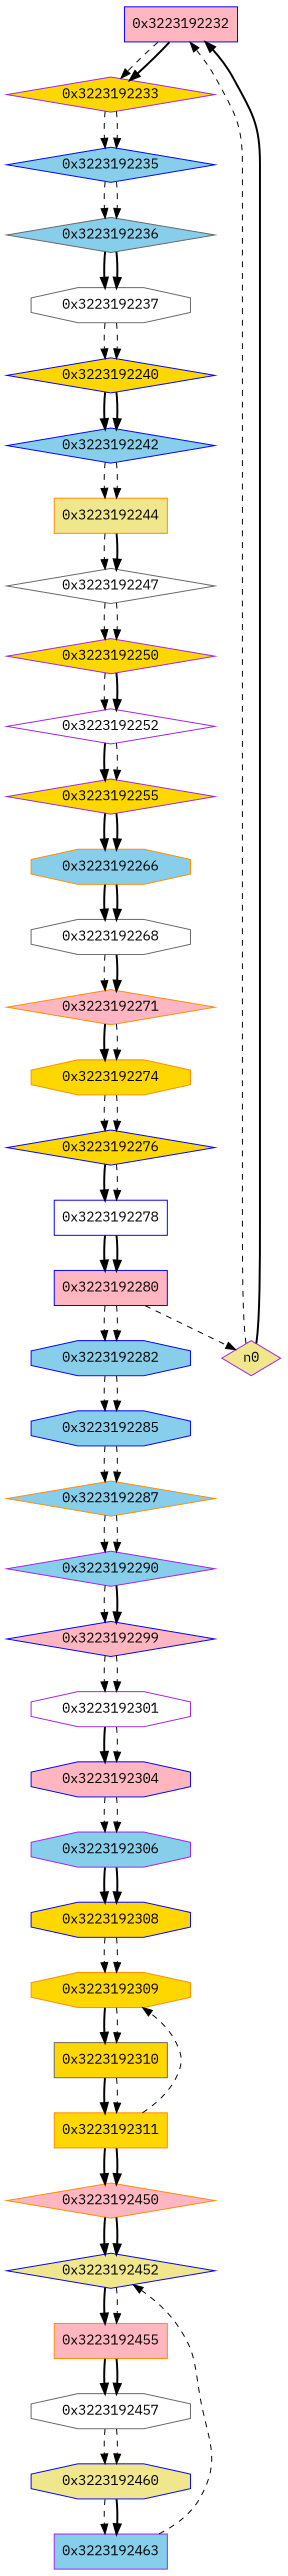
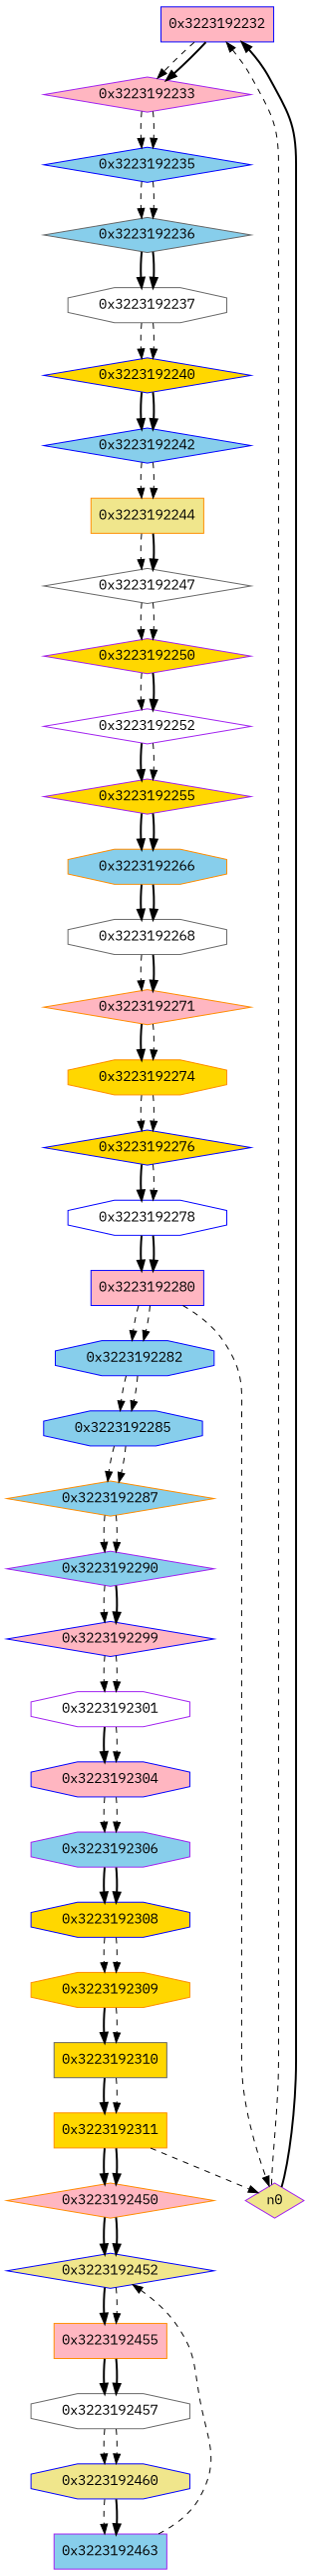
  digraph {
    fontname="IBM Plex Mono"
    node [color=blue fillcolor=skyblue fontname="IBM Plex Mono" shape=diamond style=filled]
    edge [fontname="IBM Plex Mono" style=dashed]
    n1 [fillcolor=lightpink label="0x3223192232" shape=box]
-   n2 [color=purple fillcolor=gold label="0x3223192233"]
+   n2 [color=purple fillcolor=lightpink label="0x3223192233"]
    n3 [label="0x3223192235"]
    n4 [color=gray40 label="0x3223192236"]
    n5 [color=gray40 fillcolor=white label="0x3223192237" shape=octagon]
    n6 [fillcolor=gold label="0x3223192240"]
    n7 [label="0x3223192242"]
    n8 [color=darkorange fillcolor=khaki label="0x3223192244" shape=box]
    n9 [color=gray40 fillcolor=white label="0x3223192247"]
    n10 [color=purple fillcolor=gold label="0x3223192250"]
    n11 [color=purple fillcolor=white label="0x3223192252"]
    n12 [color=purple fillcolor=gold label="0x3223192255"]
    n13 [color=darkorange label="0x3223192266" shape=octagon]
    n14 [color=gray40 fillcolor=white label="0x3223192268" shape=octagon]
    n15 [color=darkorange fillcolor=lightpink label="0x3223192271"]
    n16 [color=darkorange fillcolor=gold label="0x3223192274" shape=octagon]
    n17 [fillcolor=gold label="0x3223192276"]
-   n18 [fillcolor=white label="0x3223192278" shape=box]
+   n18 [fillcolor=white label="0x3223192278" shape=octagon]
    n19 [fillcolor=lightpink label="0x3223192280" shape=box]
    n20 [label="0x3223192282" shape=octagon]
    n0 [color=purple fillcolor=khaki]
    n21 [label="0x3223192285" shape=octagon]
    n22 [color=darkorange label="0x3223192287"]
    n23 [color=purple label="0x3223192290"]
    n24 [fillcolor=lightpink label="0x3223192299"]
    n25 [color=purple fillcolor=white label="0x3223192301" shape=octagon]
    n26 [fillcolor=lightpink label="0x3223192304" shape=octagon]
    n27 [color=purple label="0x3223192306" shape=octagon]
    n28 [fillcolor=gold label="0x3223192308" shape=octagon]
    n29 [color=darkorange fillcolor=gold label="0x3223192309" shape=octagon]
    n30 [color=gray40 fillcolor=gold label="0x3223192310" shape=box]
    n31 [color=darkorange fillcolor=gold label="0x3223192311" shape=box]
    n32 [color=darkorange fillcolor=lightpink label="0x3223192450"]
    n33 [fillcolor=khaki label="0x3223192452"]
    n34 [color=darkorange fillcolor=lightpink label="0x3223192455" shape=box]
    n35 [color=gray40 fillcolor=white label="0x3223192457" shape=octagon]
    n36 [fillcolor=khaki label="0x3223192460" shape=octagon]
    n37 [color=purple label="0x3223192463" shape=box]
    n1 -> n2
    n1 -> n2 [style=bold]
    n2 -> n3
    n2 -> n3
    n3 -> n4
    n3 -> n4
    n4 -> n5 [style=bold]
    n4 -> n5 [style=bold]
    n5 -> n6
    n5 -> n6
    n6 -> n7 [style=bold]
    n6 -> n7 [style=bold]
    n7 -> n8
    n7 -> n8
    n8 -> n9
    n8 -> n9 [style=bold]
    n9 -> n10
    n9 -> n10
    n10 -> n11
    n10 -> n11 [style=bold]
    n11 -> n12 [style=bold]
    n11 -> n12
    n12 -> n13 [style=bold]
    n12 -> n13 [style=bold]
    n13 -> n14 [style=bold]
    n13 -> n14 [style=bold]
    n14 -> n15
    n14 -> n15 [style=bold]
    n15 -> n16 [style=bold]
    n15 -> n16
    n16 -> n17
    n16 -> n17
    n17 -> n18 [style=bold]
    n17 -> n18
    n18 -> n19 [style=bold]
    n18 -> n19 [style=bold]
    n19 -> n20
    n19 -> n20
    n19 -> n0
    n20 -> n21
    n20 -> n21
    n0 -> n1
    n0 -> n1 [style=bold]
    n21 -> n22
    n21 -> n22
    n22 -> n23
    n22 -> n23
    n23 -> n24
    n23 -> n24 [style=bold]
    n24 -> n25
    n24 -> n25
    n25 -> n26 [style=bold]
    n25 -> n26
    n26 -> n27
    n26 -> n27
    n27 -> n28 [style=bold]
    n27 -> n28 [style=bold]
    n28 -> n29
    n28 -> n29
    n29 -> n30 [style=bold]
    n29 -> n30
    n30 -> n31 [style=bold]
    n30 -> n31
-   n31 -> n29
+   n31 -> n0
    n31 -> n32 [style=bold]
    n31 -> n32 [style=bold]
    n32 -> n33 [style=bold]
    n32 -> n33 [style=bold]
    n33 -> n34 [style=bold]
    n33 -> n34
    n34 -> n35 [style=bold]
    n34 -> n35 [style=bold]
    n35 -> n36
    n35 -> n36
    n36 -> n37
    n36 -> n37 [style=bold]
    n37 -> n33
  }
